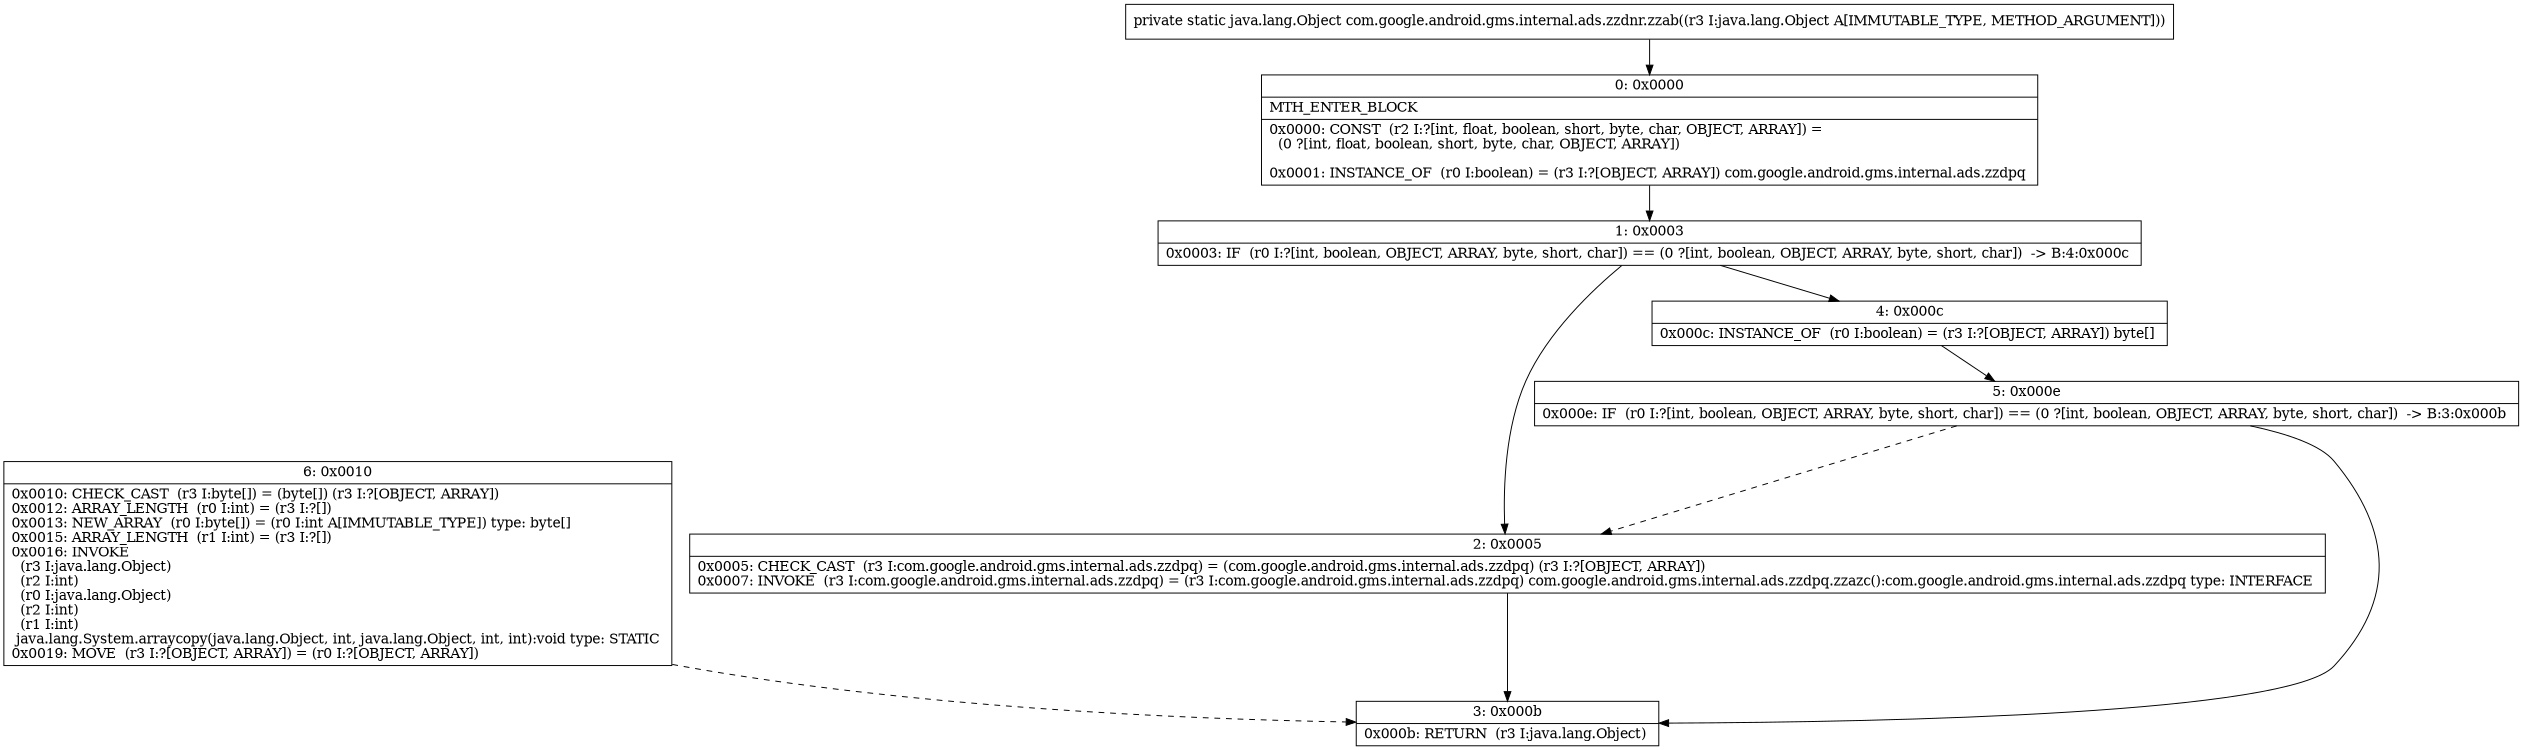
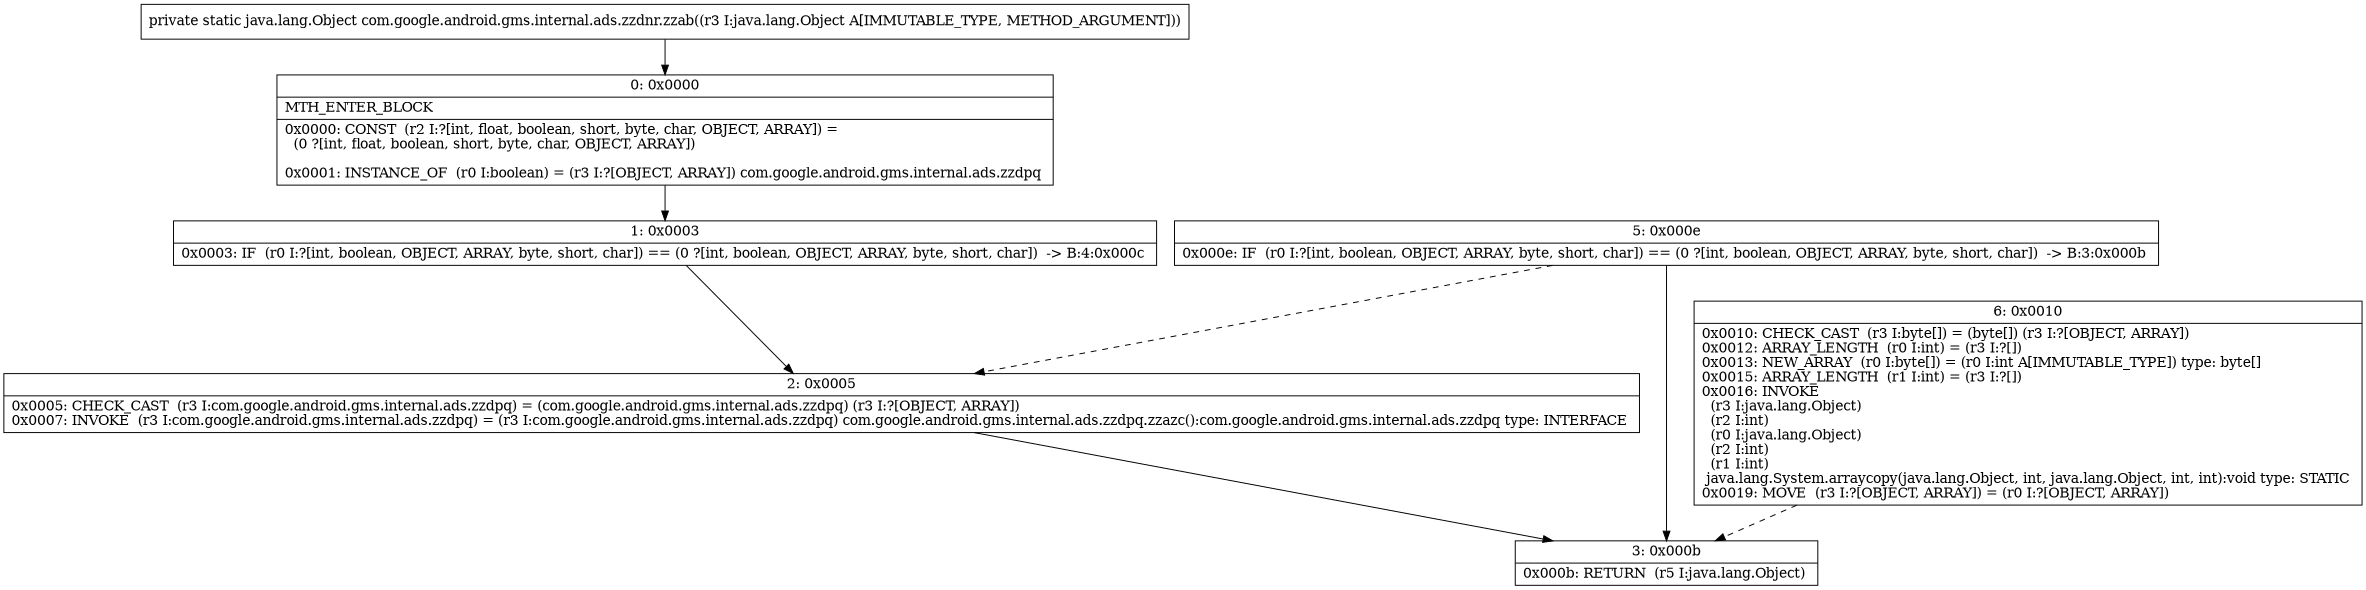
  digraph {
    node [shape=record]
    n1 [label="{0\:\ 0x0000|MTH_ENTER_BLOCK\l|0x0000: CONST  (r2 I:?[int, float, boolean, short, byte, char, OBJECT, ARRAY]) = \l  (0 ?[int, float, boolean, short, byte, char, OBJECT, ARRAY])\l \l0x0001: INSTANCE_OF  (r0 I:boolean) = (r3 I:?[OBJECT, ARRAY]) com.google.android.gms.internal.ads.zzdpq \l}"]
    n2 [label="{1\:\ 0x0003|0x0003: IF  (r0 I:?[int, boolean, OBJECT, ARRAY, byte, short, char]) == (0 ?[int, boolean, OBJECT, ARRAY, byte, short, char])  \-\> B:4:0x000c \l}"]
    n3 [label="{2\:\ 0x0005|0x0005: CHECK_CAST  (r3 I:com.google.android.gms.internal.ads.zzdpq) = (com.google.android.gms.internal.ads.zzdpq) (r3 I:?[OBJECT, ARRAY]) \l0x0007: INVOKE  (r3 I:com.google.android.gms.internal.ads.zzdpq) = (r3 I:com.google.android.gms.internal.ads.zzdpq) com.google.android.gms.internal.ads.zzdpq.zzazc():com.google.android.gms.internal.ads.zzdpq type: INTERFACE \l}"]
-   n4 [label="{4\:\ 0x000c|0x000c: INSTANCE_OF  (r0 I:boolean) = (r3 I:?[OBJECT, ARRAY]) byte[] \l}"]
-   n5 [label="{3\:\ 0x000b|0x000b: RETURN  (r3 I:java.lang.Object) \l}"]
+   n5 [label="{3\:\ 0x000b|0x000b: RETURN  (r5 I:java.lang.Object) \l}"]
    n6 [label="{5\:\ 0x000e|0x000e: IF  (r0 I:?[int, boolean, OBJECT, ARRAY, byte, short, char]) == (0 ?[int, boolean, OBJECT, ARRAY, byte, short, char])  \-\> B:3:0x000b \l}"]
    n7 [label="{6\:\ 0x0010|0x0010: CHECK_CAST  (r3 I:byte[]) = (byte[]) (r3 I:?[OBJECT, ARRAY]) \l0x0012: ARRAY_LENGTH  (r0 I:int) = (r3 I:?[]) \l0x0013: NEW_ARRAY  (r0 I:byte[]) = (r0 I:int A[IMMUTABLE_TYPE]) type: byte[] \l0x0015: ARRAY_LENGTH  (r1 I:int) = (r3 I:?[]) \l0x0016: INVOKE  \l  (r3 I:java.lang.Object)\l  (r2 I:int)\l  (r0 I:java.lang.Object)\l  (r2 I:int)\l  (r1 I:int)\l java.lang.System.arraycopy(java.lang.Object, int, java.lang.Object, int, int):void type: STATIC \l0x0019: MOVE  (r3 I:?[OBJECT, ARRAY]) = (r0 I:?[OBJECT, ARRAY]) \l}"]
    n8 [label="{private static java.lang.Object com.google.android.gms.internal.ads.zzdnr.zzab((r3 I:java.lang.Object A[IMMUTABLE_TYPE, METHOD_ARGUMENT])) }"]
    n1 -> n2
    n2 -> n3 [style=solid]
-   n2 -> n4
    n3 -> n5
-   n4 -> n6
    n6 -> n3 [style=dashed]
    n6 -> n5
    n7 -> n5 [style=dashed]
    n8 -> n1
  }
